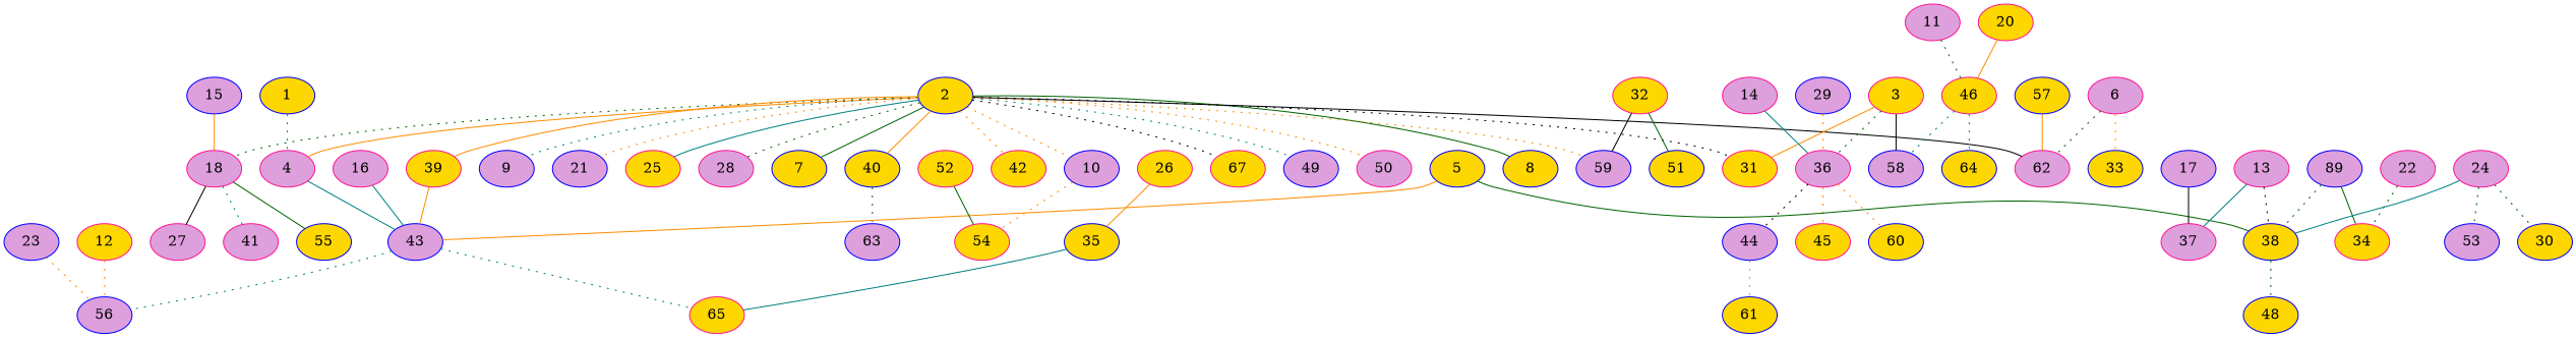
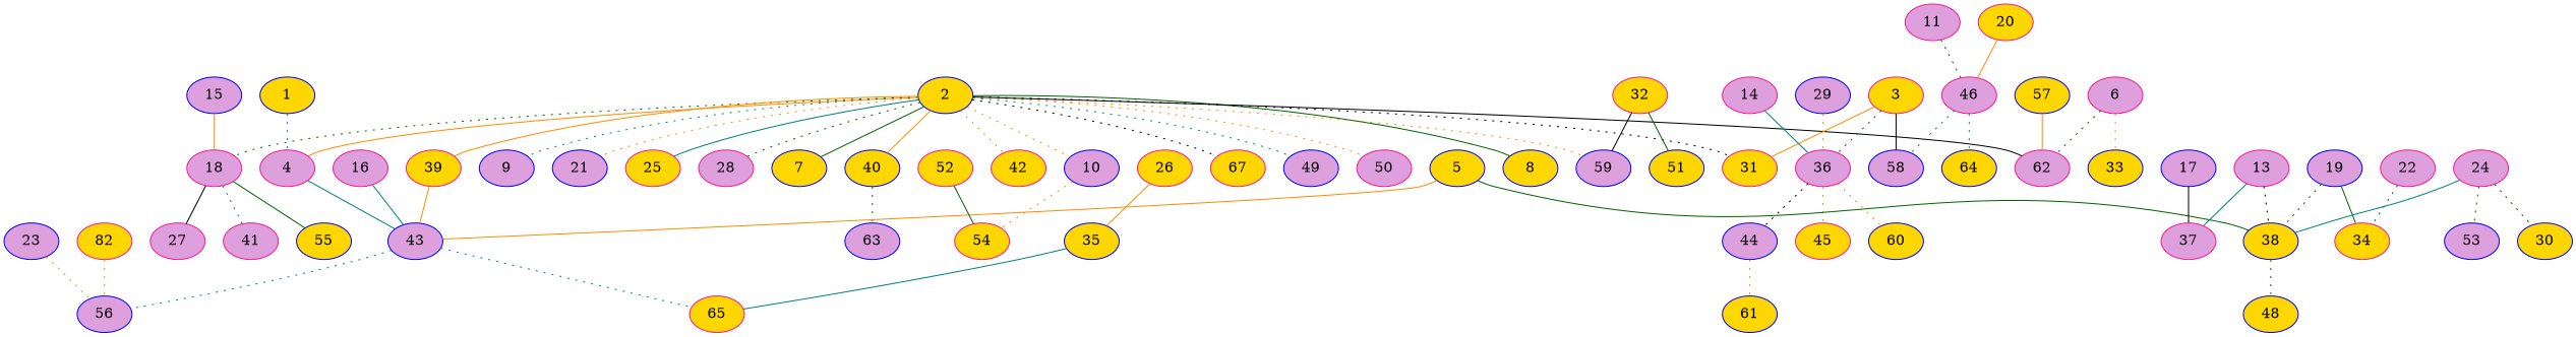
  graph {
    node [color=blue fillcolor=plum style=filled]
    edge [color=darkorange style=dotted weight=1.0]
    4 [color=deeppink]
    1 [fillcolor=gold]
    43
    2 [fillcolor=gold]
    7 [fillcolor=gold]
    8 [fillcolor=gold]
    9
    10
    18 [color=deeppink]
    21
    25 [color=deeppink fillcolor=gold]
    28 [color=deeppink]
    31 [color=deeppink fillcolor=gold]
    39 [color=deeppink fillcolor=gold]
    40 [fillcolor=gold]
    42 [color=deeppink fillcolor=gold]
    n17 [color=deeppink fillcolor=gold label=67]
    49
    50 [color=deeppink]
    59
    62 [color=deeppink]
    54 [color=deeppink fillcolor=gold]
    27 [color=deeppink]
    41 [color=deeppink]
    55 [fillcolor=gold]
    63
    3 [color=deeppink fillcolor=gold]
    36 [color=deeppink]
    58
    44
    45 [color=deeppink fillcolor=gold]
    60 [fillcolor=gold]
    56
    65 [color=deeppink fillcolor=gold]
    5 [fillcolor=gold]
    38 [fillcolor=gold]
    48 [fillcolor=gold]
    6 [color=deeppink]
    33 [fillcolor=gold]
    11 [color=deeppink]
-   46 [color=deeppink fillcolor=gold]
+   46 [color=deeppink]
    64 [fillcolor=gold]
-   12 [color=deeppink fillcolor=gold]
+   12 [color=deeppink fillcolor=gold label=82]
    13 [color=deeppink]
    37 [color=deeppink]
    14 [color=deeppink]
    15
    16 [color=deeppink]
    17
-   19 [label=89]
+   19
    34 [color=deeppink fillcolor=gold]
    20 [color=deeppink fillcolor=gold]
    22 [color=deeppink]
    23
    24 [color=deeppink]
    30 [fillcolor=gold]
    53
    26 [color=deeppink fillcolor=gold]
    35 [fillcolor=gold]
    29
    32 [color=deeppink fillcolor=gold]
    51 [fillcolor=gold]
    61 [fillcolor=gold]
    52 [color=deeppink fillcolor=gold]
    57 [fillcolor=gold]
    4 -- 43 [color=teal style=solid]
    1 -- 4 [color=teal]
    43 -- 56 [color=teal]
    43 -- 65 [color=teal]
    2 -- 4 [style=solid]
    2 -- 7 [color=darkgreen style=solid]
    2 -- 8 [color=darkgreen style=solid]
    2 -- 9 [color=teal]
    2 -- 10
    2 -- 18 [color=darkgreen]
    2 -- 21
    2 -- 25 [color=teal style=solid]
    2 -- 28 [color=darkgreen]
    2 -- 31 [color=black]
    2 -- 39 [style=solid]
    2 -- 40 [style=solid]
    2 -- 42
    2 -- n17 [color=black]
    2 -- 49 [color=teal]
    2 -- 50
    2 -- 59
    2 -- 62 [color=black style=solid]
    10 -- 54
    18 -- 27 [color=black style=solid]
    18 -- 41 [color=teal]
    18 -- 55 [color=darkgreen style=solid]
    39 -- 43 [style=solid]
    40 -- 63 [color=darkgreen]
    3 -- 31 [style=solid]
    3 -- 36 [color=darkgreen]
    3 -- 58 [color=black style=solid]
    36 -- 44 [color=black]
    36 -- 45
    36 -- 60
    44 -- 61
    5 -- 43 [style=solid]
    5 -- 38 [color=darkgreen style=solid]
    38 -- 48 [color=darkgreen]
    6 -- 62 [color=darkgreen]
    6 -- 33
    11 -- 46 [color=darkgreen]
    46 -- 58 [color=teal]
    46 -- 64 [color=teal]
    12 -- 56
    13 -- 38 [color=black]
    13 -- 37 [color=teal style=solid]
    14 -- 36 [color=teal style=solid]
    15 -- 18 [style=solid]
    16 -- 43 [color=teal style=solid]
    17 -- 37 [color=black style=solid]
    19 -- 38 [color=darkgreen]
    19 -- 34 [color=darkgreen style=solid]
    20 -- 46 [style=solid]
    22 -- 34 [color=darkgreen]
    23 -- 56
    24 -- 38 [color=teal style=solid]
    24 -- 30 [color=darkgreen]
    24 -- 53 [color=darkgreen]
    26 -- 35 [style=solid]
    35 -- 65 [color=teal style=solid]
    29 -- 36
    32 -- 59 [color=black style=solid]
    32 -- 51 [color=darkgreen style=solid]
    52 -- 54 [color=darkgreen style=solid]
    57 -- 62 [style=solid]
  }
